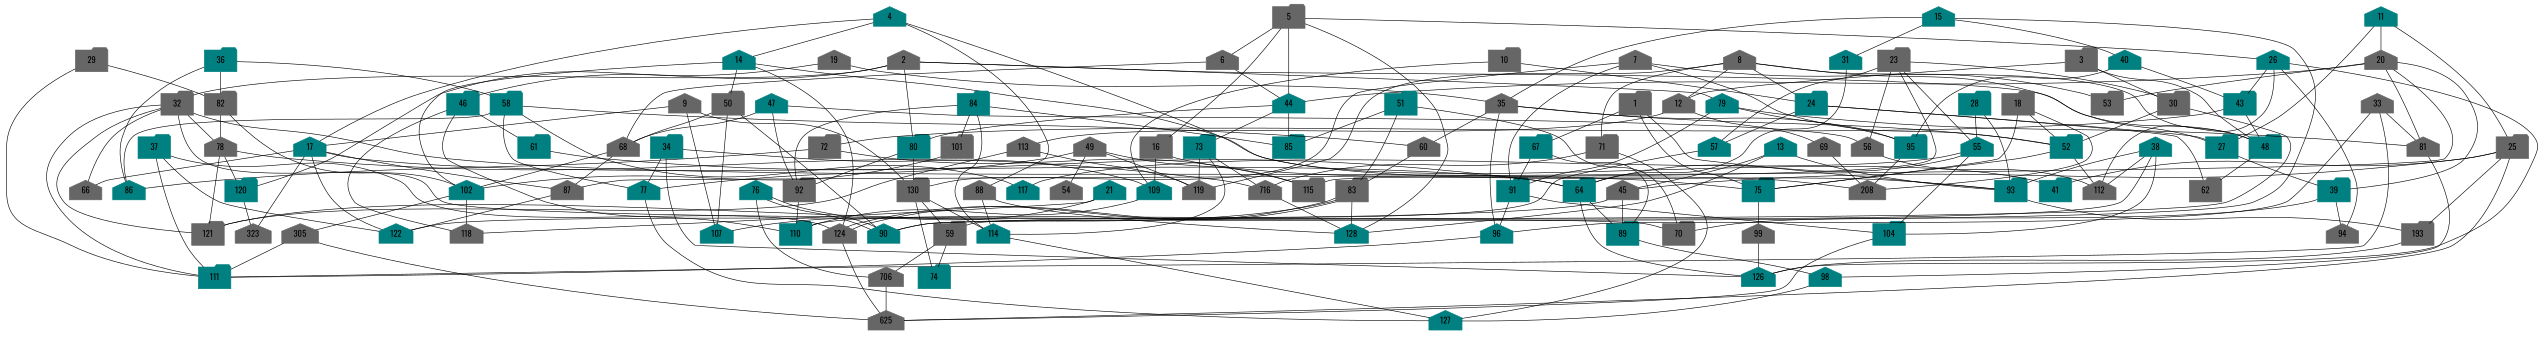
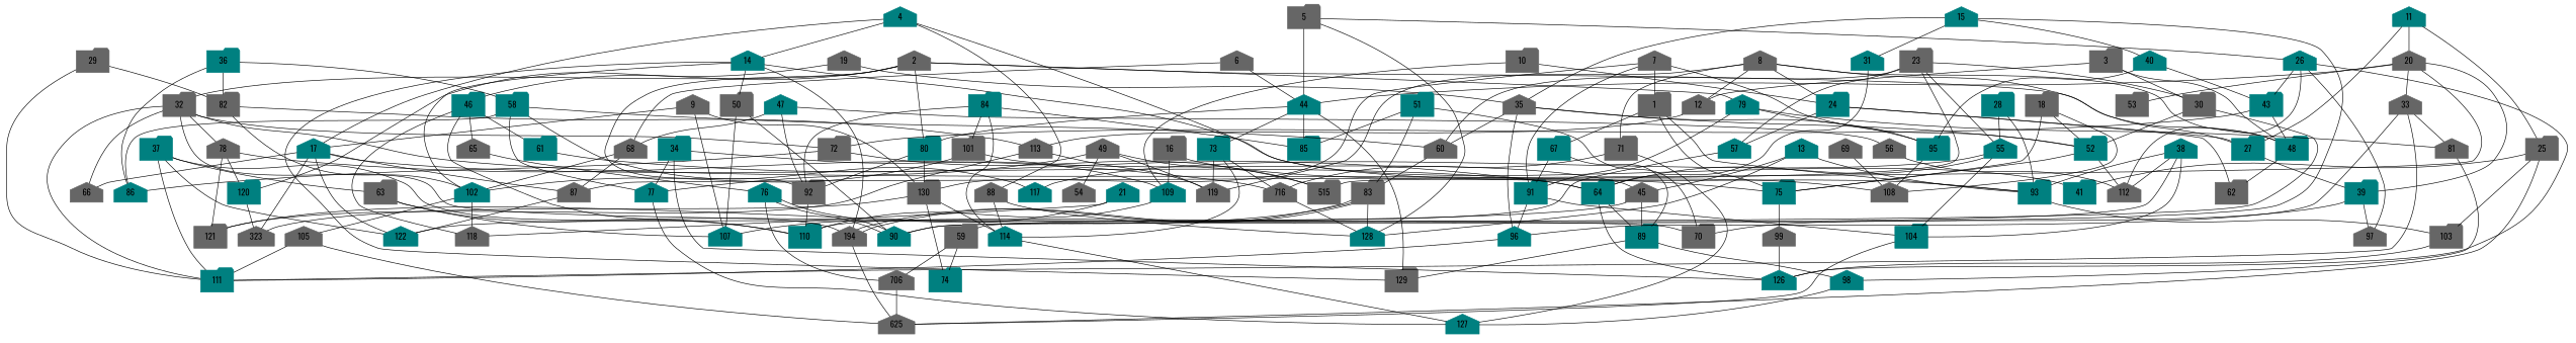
  graph {
    fontname=Oswald
    node [color=gray40 fontname=Oswald shape=house style=filled]
    edge [fontname=Oswald]
    1 [shape=folder]
    67 [color=teal shape=folder]
    75 [color=teal shape=folder]
    93 [color=teal shape=folder]
    29 [shape=folder]
    82 [shape=folder]
    111 [color=teal shape=folder]
    91 [color=teal shape=folder]
    89 [color=teal shape=folder]
    99
-   103 [shape=folder label=193]
+   103 [shape=folder]
    32 [shape=folder]
    2
    46 [color=teal shape=folder]
    48 [color=teal shape=folder]
    79 [color=teal]
    80 [color=teal shape=folder]
    92 [shape=folder]
    66
    72 [shape=folder]
    70 [shape=folder]
    78
    118
    61 [color=teal shape=folder]
+   65
    110 [color=teal shape=folder]
    62 [shape=folder]
    81
    95 [color=teal shape=folder]
    n30 [label=130 shape=folder]
    3 [shape=folder]
    12
    30 [shape=folder]
    69
    113
    52 [color=teal shape=folder]
    90 [color=teal]
    4 [color=teal]
    14 [color=teal]
    17 [color=teal]
    88
    41 [color=teal shape=folder]
    50 [shape=folder]
    102 [color=teal]
-   124
+   124 [label=194]
+   129 [shape=folder]
    64 [color=teal shape=folder]
    87
    122 [color=teal]
    n50 [label=323]
    128 [color=teal]
    114 [color=teal]
    5 [shape=folder]
    6
    16 [shape=folder]
    26 [color=teal]
    44 [color=teal]
    68
    109 [color=teal]
-   108 [label=208]
+   108
    43 [color=teal shape=folder]
-   94
+   94 [label=97]
    112
    126 [color=teal]
    85 [color=teal shape=folder]
    73 [color=teal shape=folder]
    7
    53 [shape=folder]
    96 [color=teal]
    104 [color=teal shape=folder]
    8
    24 [color=teal shape=folder]
    27 [color=teal shape=folder]
    71 [shape=folder]
    119
    57 [color=teal]
    39 [color=teal shape=folder]
    127 [color=teal]
    n79 [label=716]
    9
    107 [color=teal]
    10 [shape=folder]
    11 [color=teal]
    20
    25 [shape=folder]
    45
    n87 [label=625]
    13 [color=teal]
-   105 [label=305]
+   105
    15 [color=teal]
    31 [color=teal]
    35
    40 [color=teal]
    60
    18 [shape=folder]
    19
    120 [color=teal shape=folder]
    98 [color=teal]
    21 [color=teal]
-   115 [shape=folder]
+   115 [shape=folder label=515]
    86 [color=teal]
    23 [shape=folder]
    55 [color=teal]
    56
    117 [color=teal]
    121 [shape=folder]
    28 [color=teal shape=folder]
    33
    34 [color=teal shape=folder]
    77 [color=teal]
    83 [shape=folder]
    36 [color=teal shape=folder]
    58 [color=teal shape=folder]
    37 [color=teal shape=folder]
+   63 [shape=folder]
    38 [color=teal]
    59 [shape=folder]
    74 [color=teal shape=folder]
    n119 [label=706]
    76 [color=teal]
    47 [color=teal]
    49
    54
    51 [color=teal shape=folder]
    84 [color=teal shape=folder]
    101 [shape=folder]
    1 -- 67
    1 -- 75
    1 -- 93
    67 -- 91
    67 -- 89
    75 -- 99
    93 -- 103
    29 -- 82
    29 -- 111
-   82 -- 78
+   82 -- 113
    82 -- 102
    91 -- 96
    91 -- 104
+   89 -- 129
    89 -- 98
    99 -- 126
    103 -- 126
    32 -- 75
    32 -- 111
    32 -- 66
-   32 -- 121
+   32 -- 72
    32 -- 70
    32 -- 78
    2 -- 32
    2 -- 46
    2 -- 48
    2 -- 79
    2 -- 80
+   2 -- 92
    46 -- 118
    46 -- 61
+   46 -- 65
    46 -- 110
    48 -- 62
    79 -- 91
    79 -- 81
    79 -- 95
    80 -- 92
    80 -- n30
    92 -- 110
    72 -- 115
    72 -- 86
    78 -- n79
    78 -- 120
    78 -- 121
    61 -- 64
+   65 -- 76
    81 -- 98
    95 -- 108
-   n30 -- 59
+   n30 -- n50
    n30 -- 114
    3 -- 48
    3 -- 12
    3 -- 30
-   12 -- 69
    12 -- 113
    30 -- 52
    30 -- 90
    69 -- 108
    113 -- 119
    113 -- 121
    52 -- 75
    52 -- 112
    4 -- 93
    4 -- 14
    4 -- 17
    4 -- 88
    14 -- 41
    14 -- 50
    14 -- 102
    14 -- 124
+   14 -- 129
    17 -- 66
    17 -- 64
    17 -- 87
    17 -- 122
    17 -- n50
    88 -- 128
    88 -- 114
    50 -- 90
-   50 -- 68
    50 -- 107
    102 -- 118
    102 -- 105
    124 -- n87
    64 -- 89
    64 -- 126
    87 -- 122
    114 -- 127
    5 -- 128
-   5 -- 6
-   5 -- 16
    5 -- 26
    5 -- 44
    6 -- 44
    6 -- 68
    16 -- 109
    16 -- 108
    26 -- 43
    26 -- 94
    26 -- 112
    26 -- 126
    44 -- 80
+   44 -- 129
    44 -- 85
    44 -- 73
    68 -- 102
    68 -- 87
    109 -- 110
    43 -- 48
    43 -- 72
    73 -- 114
    73 -- 119
    73 -- n79
    7 -- 91
    7 -- n30
    7 -- 52
-   7 -- 53
+   7 -- 1
    96 -- 111
    104 -- n87
    8 -- 48
    8 -- 12
    8 -- 24
    8 -- 27
    8 -- 71
    8 -- 119
    24 -- 62
    24 -- 27
    24 -- 57
    27 -- 39
    71 -- 127
    71 -- n79
    57 -- 110
    39 -- 70
    39 -- 94
    n79 -- 128
    9 -- n30
    9 -- 17
    9 -- 107
    10 -- 109
    10 -- 24
    11 -- 27
    11 -- 20
    11 -- 25
-   20 -- 81
+   20 -- 33
    20 -- 87
    20 -- 44
    20 -- 53
    20 -- 39
    25 -- 103
    25 -- 41
-   25 -- 45
+   101 -- 45
    25 -- n87
    45 -- 89
    45 -- 122
    13 -- 93
    13 -- 128
    13 -- 45
    105 -- 111
    105 -- n87
    15 -- 90
    15 -- 31
    15 -- 35
    15 -- 40
    31 -- 64
    35 -- 95
    35 -- 52
    35 -- 96
    35 -- 60
    40 -- 95
    40 -- 43
    60 -- 83
    18 -- 75
    18 -- 52
    18 -- 108
    19 -- 35
    19 -- 120
    120 -- n50
    98 -- 127
    21 -- 118
    21 -- 107
    23 -- 30
    23 -- 57
    23 -- 115
    23 -- 55
-   23 -- 56
+   23 -- 60
    55 -- 64
    55 -- 104
    55 -- 117
    56 -- 112
    28 -- 93
    28 -- 55
    33 -- 111
    33 -- 81
    33 -- 96
    34 -- 109
    34 -- 126
    34 -- 77
    77 -- 127
    83 -- 124
    83 -- 124
    83 -- 128
    83 -- 121
    36 -- 82
    36 -- 86
    36 -- 58
    58 -- 60
    58 -- 86
    58 -- 117
    58 -- 77
    37 -- 111
    37 -- 124
    37 -- 122
+   37 -- 63
+   63 -- 110
+   63 -- 107
    38 -- 93
    38 -- 112
    38 -- 104
    38 -- 59
    59 -- 74
    59 -- n119
    74 -- n30
    n119 -- n87
    76 -- 90
    76 -- 90
    76 -- n119
    47 -- 92
    47 -- 68
    47 -- 56
    49 -- 119
    49 -- 115
    49 -- 77
    49 -- 54
    51 -- 70
    51 -- 85
    51 -- 83
    84 -- 92
    84 -- 114
    84 -- 85
    84 -- 101
    101 -- 102
  }
